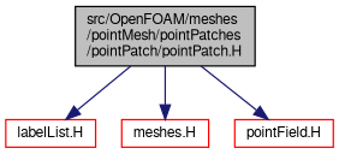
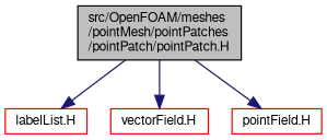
  digraph {
    node [color=red fontname=FreeSans fontsize=10 shape=record]
    edge [color=midnightblue fontname=FreeSans fontsize=10 labelfontname=FreeSans labelfontsize=10 style=solid]
    n1 [color=black fillcolor=grey75 fontcolor=black height=0.2 label="src/OpenFOAM/meshes\l/pointMesh/pointPatches\l/pointPatch/pointPatch.H" style=filled width=0.4]
    n2 [height=0.2 label="labelList.H" width=0.4]
-   n3 [height=0.2 label="meshes.H" width=0.4]
+   n3 [height=0.2 label="vectorField.H" width=0.4]
    n4 [height=0.2 label="pointField.H" width=0.4]
    n1 -> n2
    n1 -> n3
    n1 -> n4
  }
